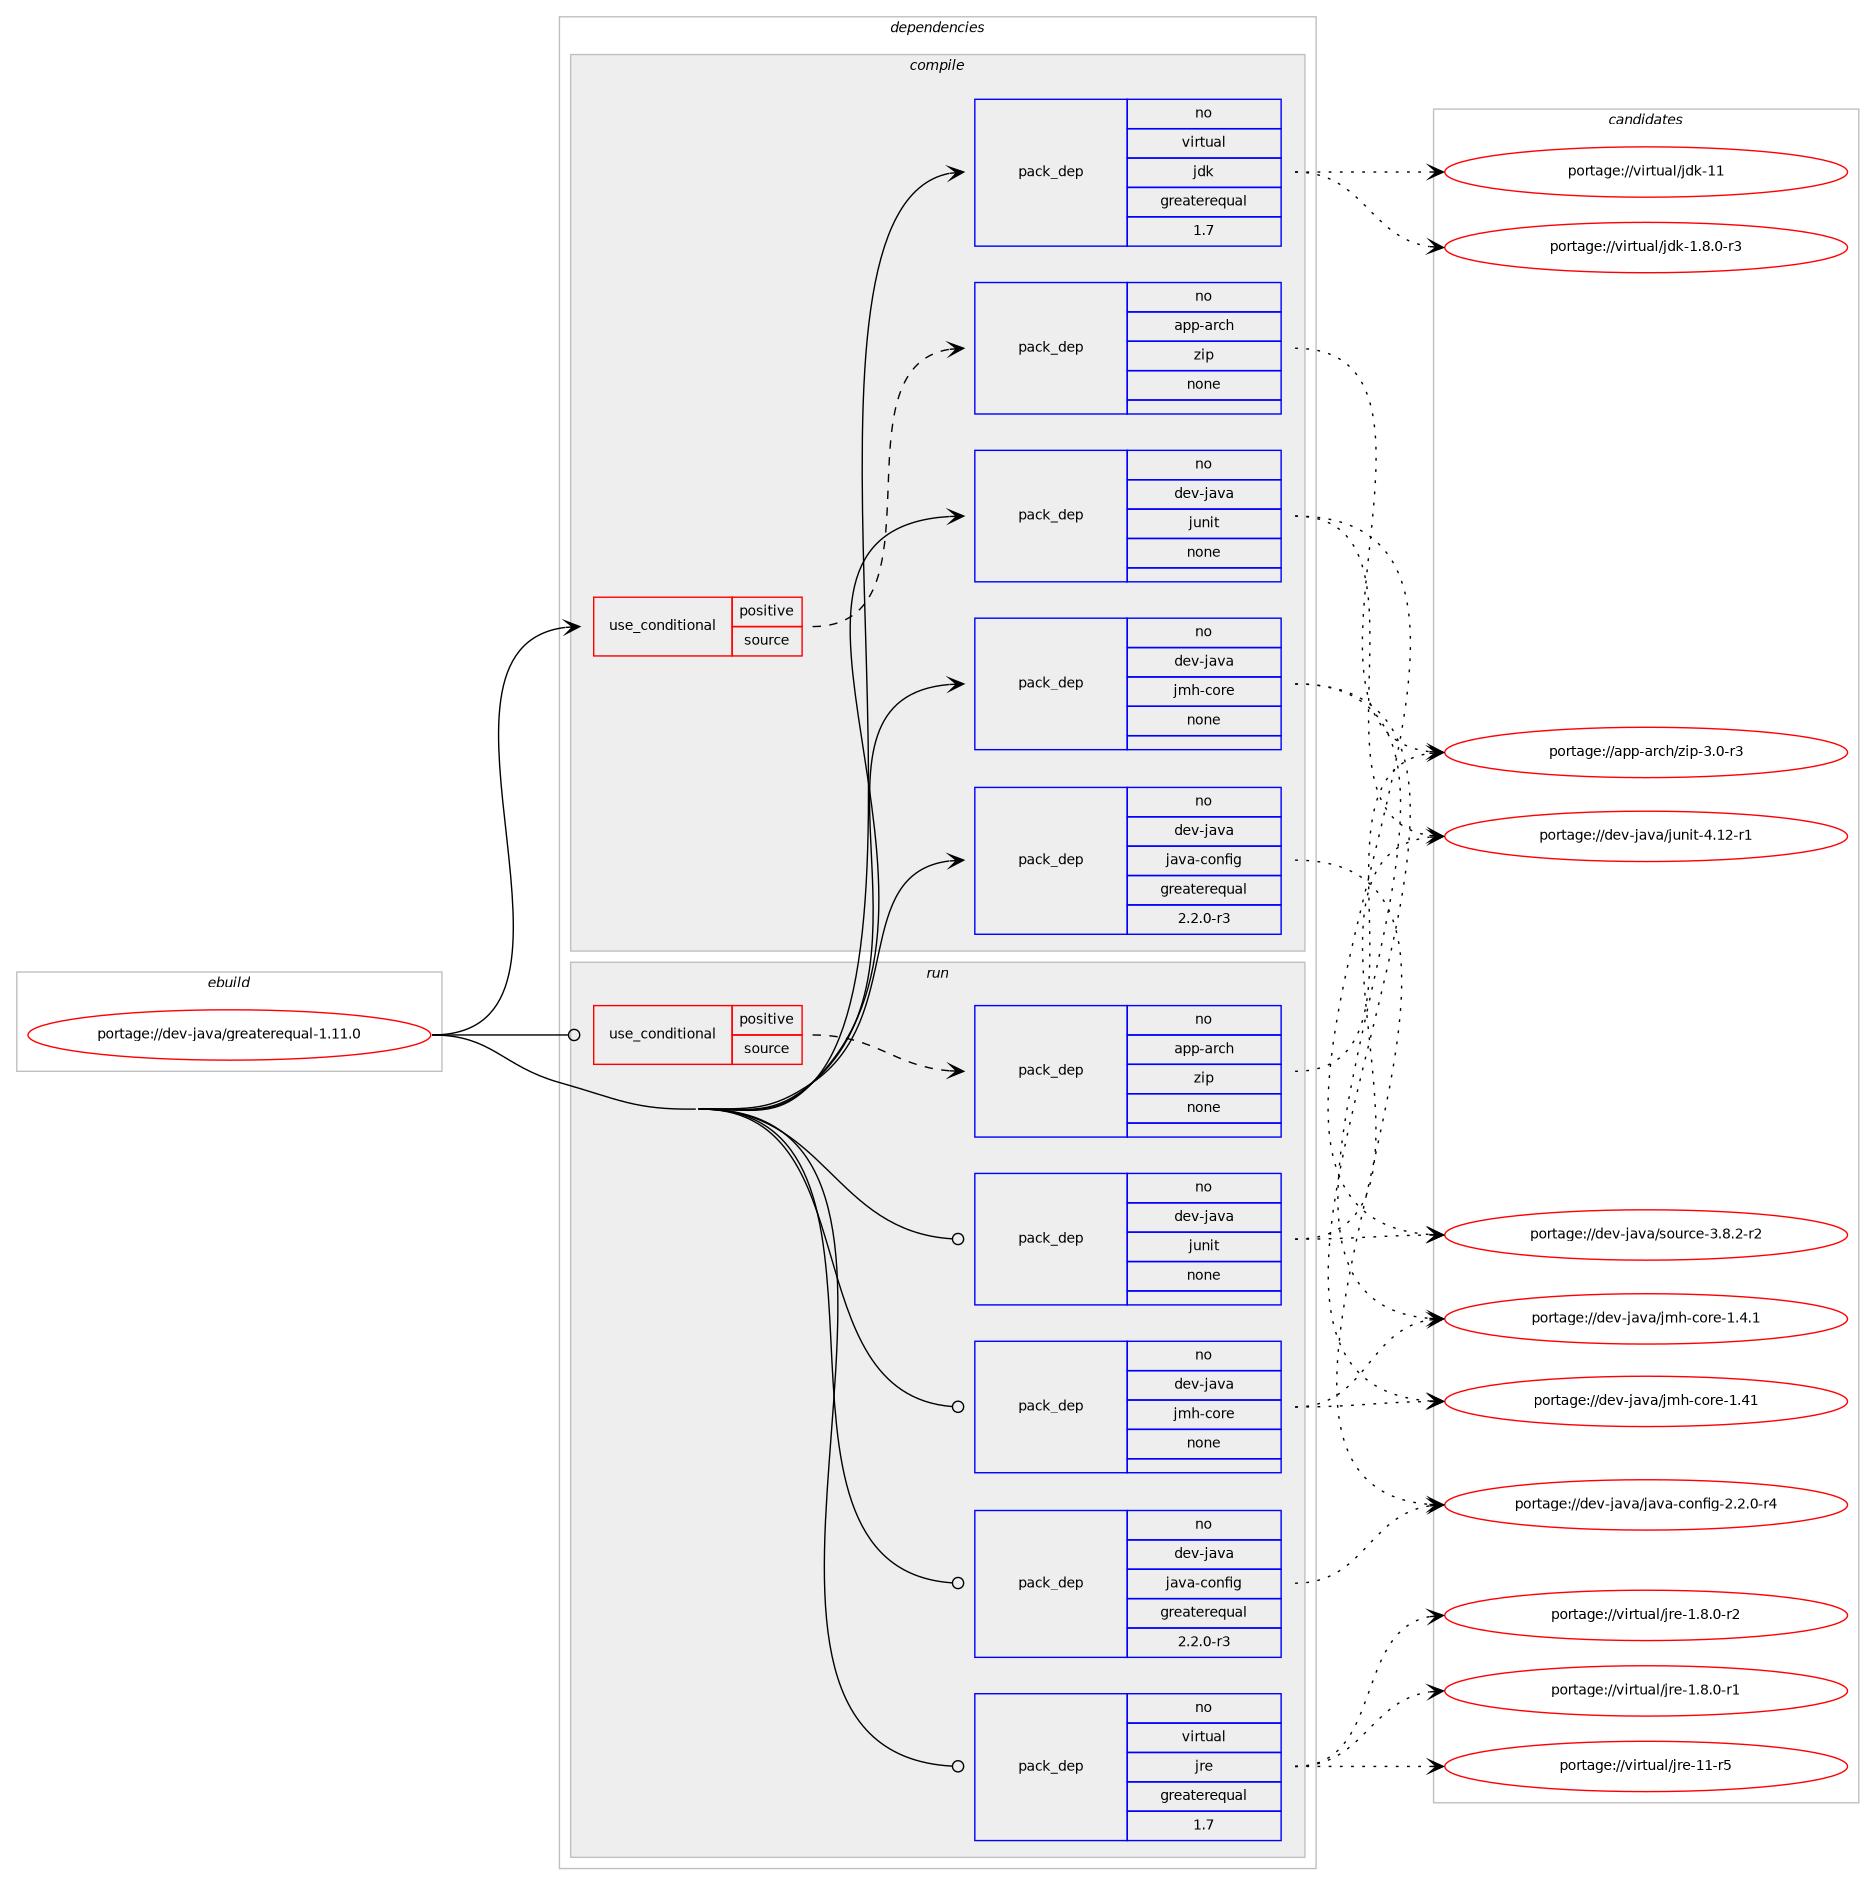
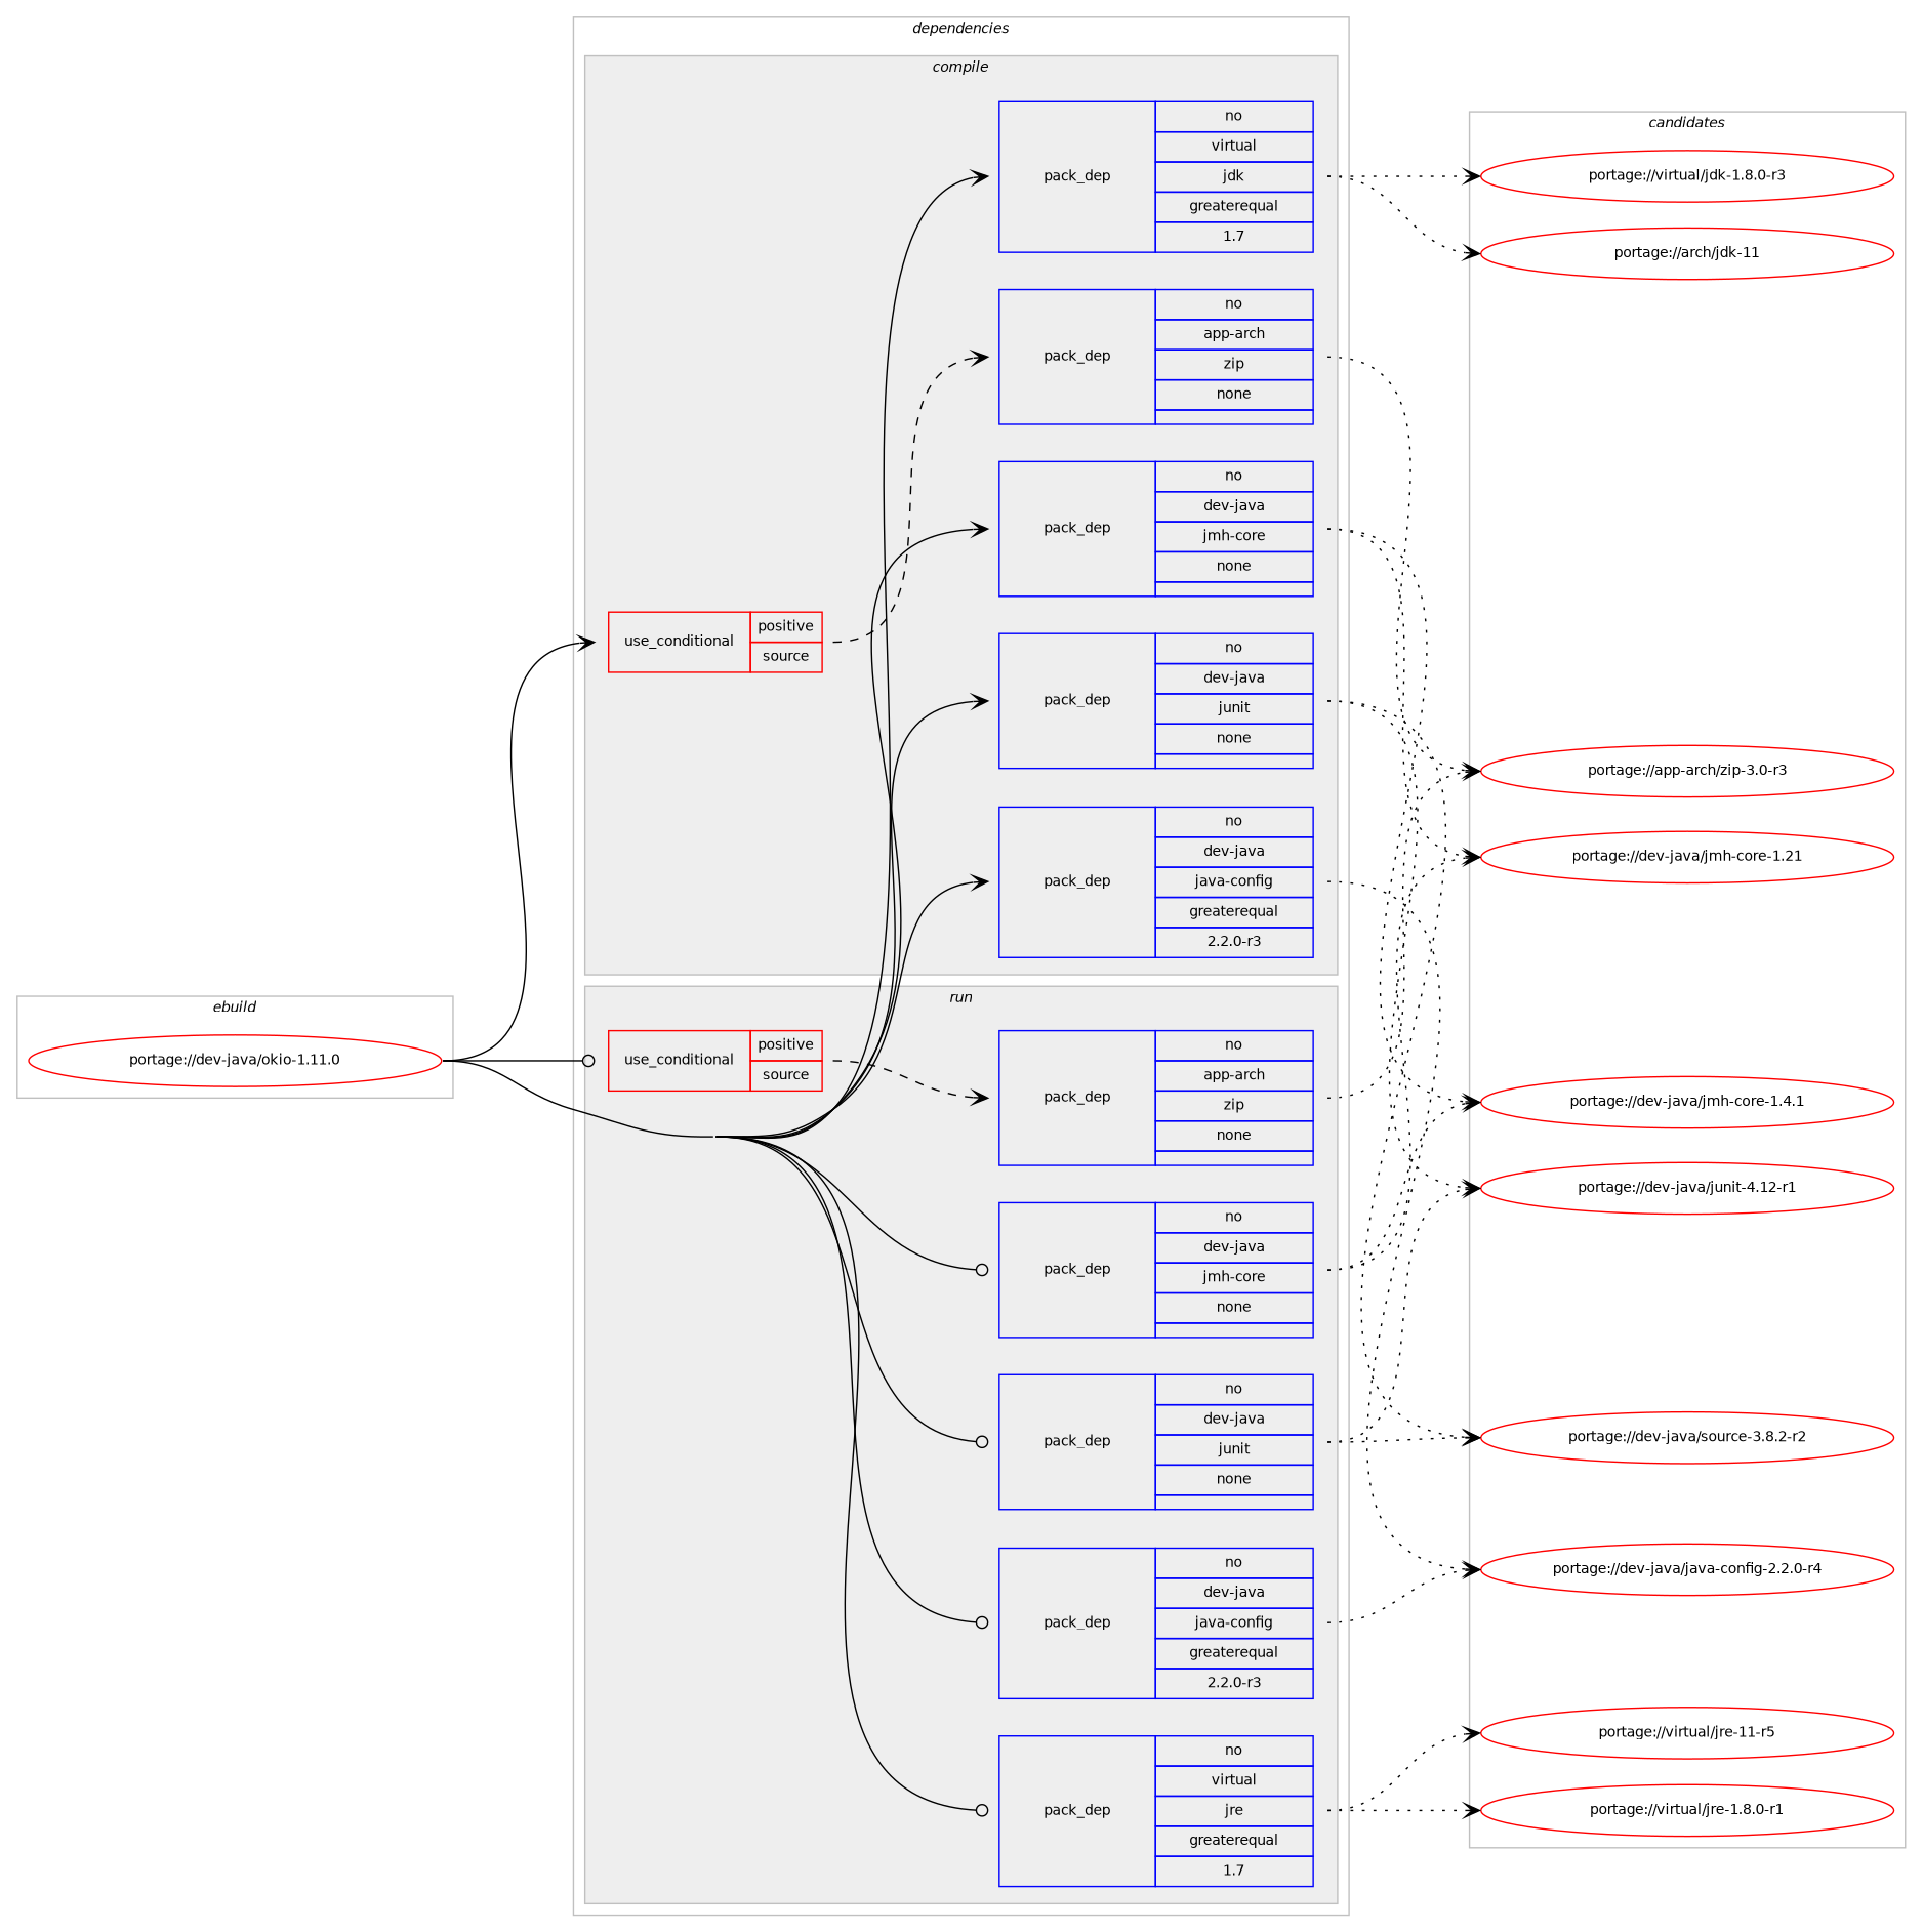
  digraph {
    compound=true
    concentrate=true
    fontname=Helvetica
    fontsize=10
    newrank=true
    rankdir=LR
    ranksep=1.5
    node [color=red fontname=Helvetica fontsize=10]
    edge [arrowhead=vee headport=w style=dotted tailport=e weight=100]
-   n1 [label="portage://dev-java/greaterequal-1.11.0" width=4]
+   n1 [label="portage://dev-java/okio-1.11.0" width=4]
    n2 [color=blue label=<<TABLE BORDER="0" CELLBORDER="1" CELLSPACING="0" CELLPADDING="4" WIDTH="220"><TR><TD ROWSPAN="6" CELLPADDING="30">pack_dep</TD></TR><TR><TD WIDTH="110">no</TD></TR><TR><TD>app-arch</TD></TR><TR><TD>zip</TD></TR><TR><TD>none</TD></TR><TR><TD></TD></TR></TABLE>> shape=none]
    n3 [label=<<TABLE BORDER="0" CELLBORDER="1" CELLSPACING="0" CELLPADDING="4"><TR><TD ROWSPAN="3" CELLPADDING="10">use_conditional</TD></TR><TR><TD>positive</TD></TR><TR><TD>source</TD></TR></TABLE>> shape=none]
    n4 [color=blue label=<<TABLE BORDER="0" CELLBORDER="1" CELLSPACING="0" CELLPADDING="4" WIDTH="220"><TR><TD ROWSPAN="6" CELLPADDING="30">pack_dep</TD></TR><TR><TD WIDTH="110">no</TD></TR><TR><TD>dev-java</TD></TR><TR><TD>java-config</TD></TR><TR><TD>greaterequal</TD></TR><TR><TD>2.2.0-r3</TD></TR></TABLE>> shape=none]
    n5 [color=blue label=<<TABLE BORDER="0" CELLBORDER="1" CELLSPACING="0" CELLPADDING="4" WIDTH="220"><TR><TD ROWSPAN="6" CELLPADDING="30">pack_dep</TD></TR><TR><TD WIDTH="110">no</TD></TR><TR><TD>dev-java</TD></TR><TR><TD>jmh-core</TD></TR><TR><TD>none</TD></TR><TR><TD></TD></TR></TABLE>> shape=none]
    n6 [color=blue label=<<TABLE BORDER="0" CELLBORDER="1" CELLSPACING="0" CELLPADDING="4" WIDTH="220"><TR><TD ROWSPAN="6" CELLPADDING="30">pack_dep</TD></TR><TR><TD WIDTH="110">no</TD></TR><TR><TD>dev-java</TD></TR><TR><TD>junit</TD></TR><TR><TD>none</TD></TR><TR><TD></TD></TR></TABLE>> shape=none]
    n7 [color=blue label=<<TABLE BORDER="0" CELLBORDER="1" CELLSPACING="0" CELLPADDING="4" WIDTH="220"><TR><TD ROWSPAN="6" CELLPADDING="30">pack_dep</TD></TR><TR><TD WIDTH="110">no</TD></TR><TR><TD>virtual</TD></TR><TR><TD>jdk</TD></TR><TR><TD>greaterequal</TD></TR><TR><TD>1.7</TD></TR></TABLE>> shape=none]
    n8 [color=blue label=<<TABLE BORDER="0" CELLBORDER="1" CELLSPACING="0" CELLPADDING="4" WIDTH="220"><TR><TD ROWSPAN="6" CELLPADDING="30">pack_dep</TD></TR><TR><TD WIDTH="110">no</TD></TR><TR><TD>dev-java</TD></TR><TR><TD>junit</TD></TR><TR><TD>none</TD></TR><TR><TD></TD></TR></TABLE>> shape=none]
    n9 [color=blue label=<<TABLE BORDER="0" CELLBORDER="1" CELLSPACING="0" CELLPADDING="4" WIDTH="220"><TR><TD ROWSPAN="6" CELLPADDING="30">pack_dep</TD></TR><TR><TD WIDTH="110">no</TD></TR><TR><TD>virtual</TD></TR><TR><TD>jre</TD></TR><TR><TD>greaterequal</TD></TR><TR><TD>1.7</TD></TR></TABLE>> shape=none]
    n10 [color=blue label=<<TABLE BORDER="0" CELLBORDER="1" CELLSPACING="0" CELLPADDING="4" WIDTH="220"><TR><TD ROWSPAN="6" CELLPADDING="30">pack_dep</TD></TR><TR><TD WIDTH="110">no</TD></TR><TR><TD>app-arch</TD></TR><TR><TD>zip</TD></TR><TR><TD>none</TD></TR><TR><TD></TD></TR></TABLE>> shape=none]
    n11 [label=<<TABLE BORDER="0" CELLBORDER="1" CELLSPACING="0" CELLPADDING="4"><TR><TD ROWSPAN="3" CELLPADDING="10">use_conditional</TD></TR><TR><TD>positive</TD></TR><TR><TD>source</TD></TR></TABLE>> shape=none]
    n12 [color=blue label=<<TABLE BORDER="0" CELLBORDER="1" CELLSPACING="0" CELLPADDING="4" WIDTH="220"><TR><TD ROWSPAN="6" CELLPADDING="30">pack_dep</TD></TR><TR><TD WIDTH="110">no</TD></TR><TR><TD>dev-java</TD></TR><TR><TD>java-config</TD></TR><TR><TD>greaterequal</TD></TR><TR><TD>2.2.0-r3</TD></TR></TABLE>> shape=none]
    n13 [color=blue label=<<TABLE BORDER="0" CELLBORDER="1" CELLSPACING="0" CELLPADDING="4" WIDTH="220"><TR><TD ROWSPAN="6" CELLPADDING="30">pack_dep</TD></TR><TR><TD WIDTH="110">no</TD></TR><TR><TD>dev-java</TD></TR><TR><TD>jmh-core</TD></TR><TR><TD>none</TD></TR><TR><TD></TD></TR></TABLE>> shape=none]
    n14 [label="portage://app-arch/zip-3.0-r3" width=4]
    n15 [label="portage://dev-java/java-config-2.2.0-r4" width=4]
    n16 [label="portage://dev-java/jmh-core-1.4.1" width=4]
-   n17 [label="portage://dev-java/jmh-core-1.41" width=4]
+   n17 [label="portage://dev-java/jmh-core-1.21" width=4]
    n18 [label="portage://dev-java/junit-4.12-r1" width=4]
    n19 [label="portage://dev-java/source-3.8.2-r2" width=4]
-   n20 [label="portage://virtual/jdk-11" width=4]
+   n20 [label="portage://arch/jdk-11" width=4]
    n21 [label="portage://virtual/jdk-1.8.0-r3" width=4]
    n22 [label="portage://virtual/jre-11-r5" width=4]
-   n23 [label="portage://virtual/jre-1.8.0-r2" width=4]
    n24 [label="portage://virtual/jre-1.8.0-r1" width=4]
    subgraph cluster_1 {
      color=gray
      label=<<i>ebuild</i>>
      n1
    }
    subgraph cluster_2 {
      color=gray
      label=<<i>dependencies</i>>
      subgraph cluster_3 {
        color=gray
        fillcolor="#eeeeee"
        label=<<i>compile</i>>
        style=filled
        subgraph sub_4 {
          color=gray
          fillcolor="#eeeeee"
          label=<<i>compile</i>>
          style=filled
          n3
          subgraph sub_5 {
            color=gray
            fillcolor="#eeeeee"
            label=<<i>compile</i>>
            style=filled
            n2
          }
        }
        subgraph sub_6 {
          color=gray
          fillcolor="#eeeeee"
          label=<<i>compile</i>>
          style=filled
          n4
        }
        subgraph sub_7 {
          color=gray
          fillcolor="#eeeeee"
          label=<<i>compile</i>>
          style=filled
          n5
        }
        subgraph sub_8 {
          color=gray
          fillcolor="#eeeeee"
          label=<<i>compile</i>>
          style=filled
          n6
        }
        subgraph sub_9 {
          color=gray
          fillcolor="#eeeeee"
          label=<<i>compile</i>>
          style=filled
          n7
        }
      }
      subgraph cluster_10 {
        color=gray
        fillcolor="#eeeeee"
        label=<<i>compile and run</i>>
        style=filled
      }
      subgraph cluster_11 {
        color=gray
        fillcolor="#eeeeee"
        label=<<i>run</i>>
        style=filled
        subgraph sub_12 {
          color=gray
          fillcolor="#eeeeee"
          label=<<i>run</i>>
          style=filled
          n8
        }
        subgraph sub_13 {
          color=gray
          fillcolor="#eeeeee"
          label=<<i>run</i>>
          style=filled
          n9
        }
        subgraph sub_14 {
          color=gray
          fillcolor="#eeeeee"
          label=<<i>run</i>>
          style=filled
          n11
          subgraph sub_15 {
            color=gray
            fillcolor="#eeeeee"
            label=<<i>run</i>>
            style=filled
            n10
          }
        }
        subgraph sub_16 {
          color=gray
          fillcolor="#eeeeee"
          label=<<i>run</i>>
          style=filled
          n12
        }
        subgraph sub_17 {
          color=gray
          fillcolor="#eeeeee"
          label=<<i>run</i>>
          style=filled
          n13
        }
      }
    }
    subgraph cluster_18 {
      color=gray
      label=<<i>candidates</i>>
      rank=same
      subgraph sub_19 {
        color=black
        label=<<i>candidates</i>>
        nodesep=1
        rank=same
        n14
      }
      subgraph sub_20 {
        color=black
        label=<<i>candidates</i>>
        nodesep=1
        rank=same
        n15
      }
      subgraph sub_21 {
        color=black
        label=<<i>candidates</i>>
        nodesep=1
        rank=same
        n16
        n17
      }
      subgraph sub_22 {
        color=black
        label=<<i>candidates</i>>
        nodesep=1
        rank=same
        n18
        n19
      }
      subgraph sub_23 {
        color=black
        label=<<i>candidates</i>>
        nodesep=1
        rank=same
        n20
        n21
      }
      subgraph sub_24 {
        color=black
        label=<<i>candidates</i>>
        nodesep=1
        rank=same
        n14
      }
      subgraph sub_25 {
        color=black
        label=<<i>candidates</i>>
        nodesep=1
        rank=same
        n15
      }
      subgraph sub_26 {
        color=black
        label=<<i>candidates</i>>
        nodesep=1
        rank=same
        n16
        n17
      }
      subgraph sub_27 {
        color=black
        label=<<i>candidates</i>>
        nodesep=1
        rank=same
        n18
        n19
      }
      subgraph sub_28 {
        color=black
        label=<<i>candidates</i>>
        nodesep=1
        rank=same
        n22
-       n23
        n24
      }
    }
    n1 -> n3 [style=solid weight=20]
    n1 -> n4 [style=solid weight=20]
    n1 -> n5 [style=solid weight=20]
    n1 -> n6 [style=solid weight=20]
    n1 -> n7 [style=solid weight=20]
    n1 -> n8 [arrowhead=odot style=solid weight=20]
    n1 -> n9 [arrowhead=odot style=solid weight=20]
    n1 -> n11 [arrowhead=odot style=solid weight=20]
    n1 -> n12 [arrowhead=odot style=solid weight=20]
    n1 -> n13 [arrowhead=odot style=solid weight=20]
    n2 -> n14
    n3 -> n2 [style=dashed weight=20]
    n4 -> n15
    n5 -> n16
    n5 -> n17
    n6 -> n18
    n6 -> n19
    n7 -> n20
    n7 -> n21
    n8 -> n18
    n8 -> n19
    n9 -> n22
-   n9 -> n23
    n9 -> n24
    n10 -> n14
    n11 -> n10 [style=dashed weight=20]
    n12 -> n15
    n13 -> n16
    n13 -> n17
  }
